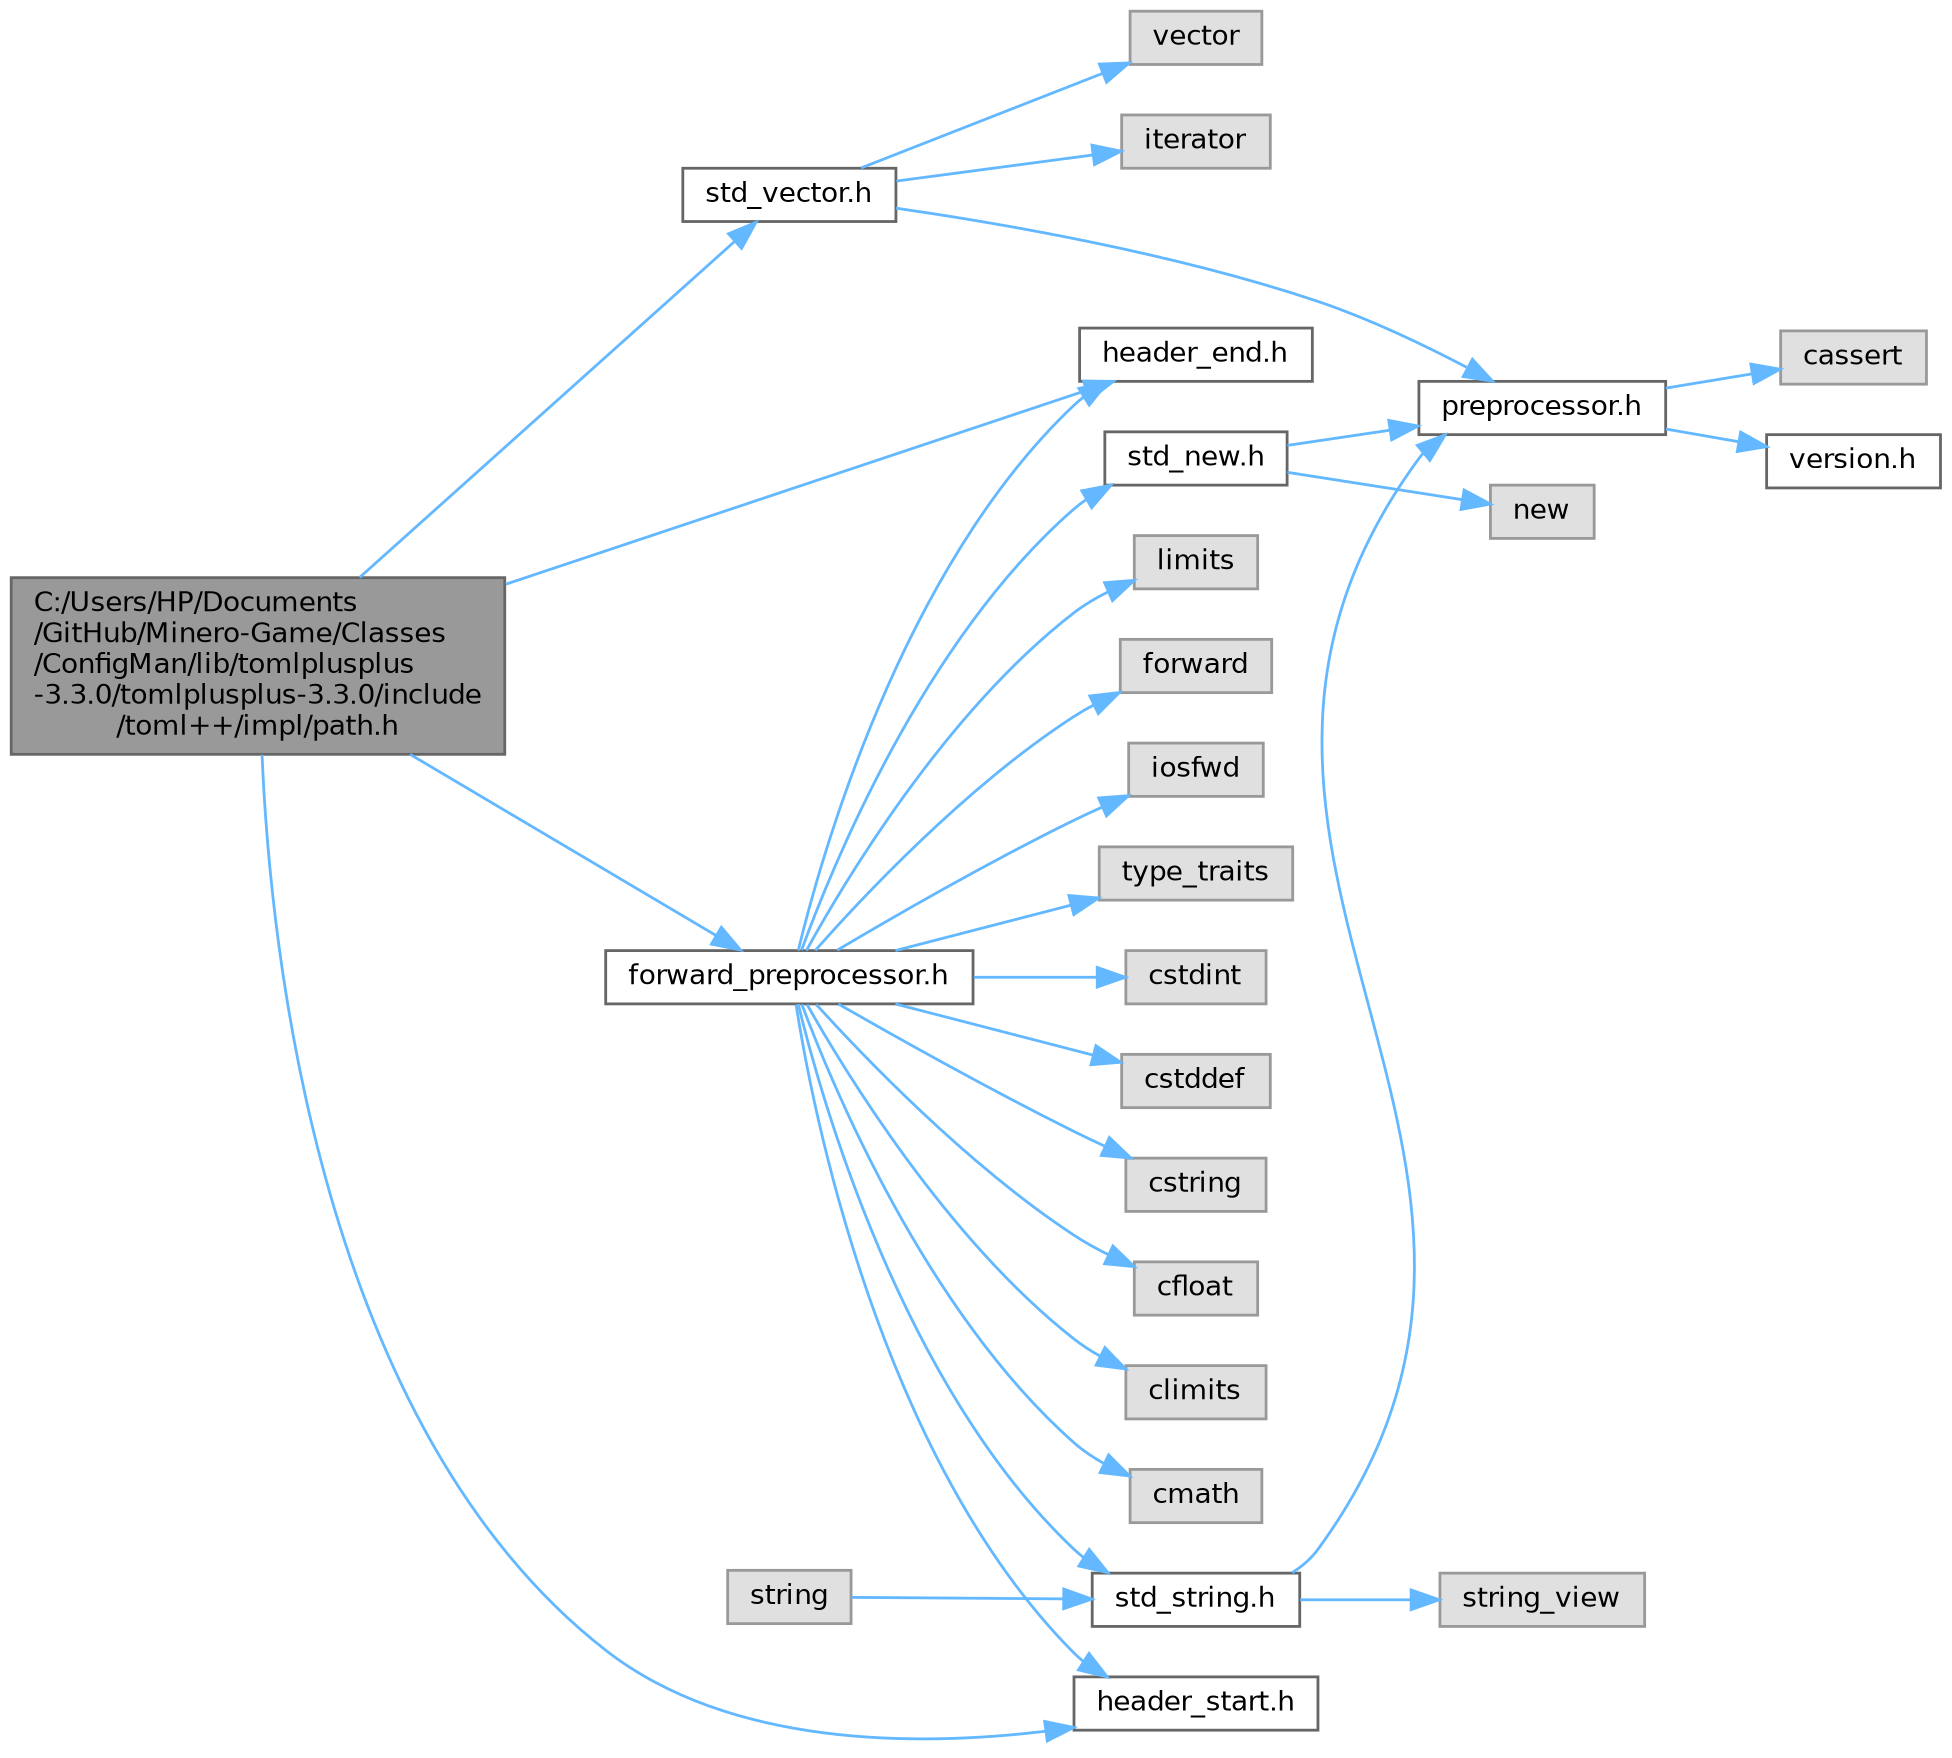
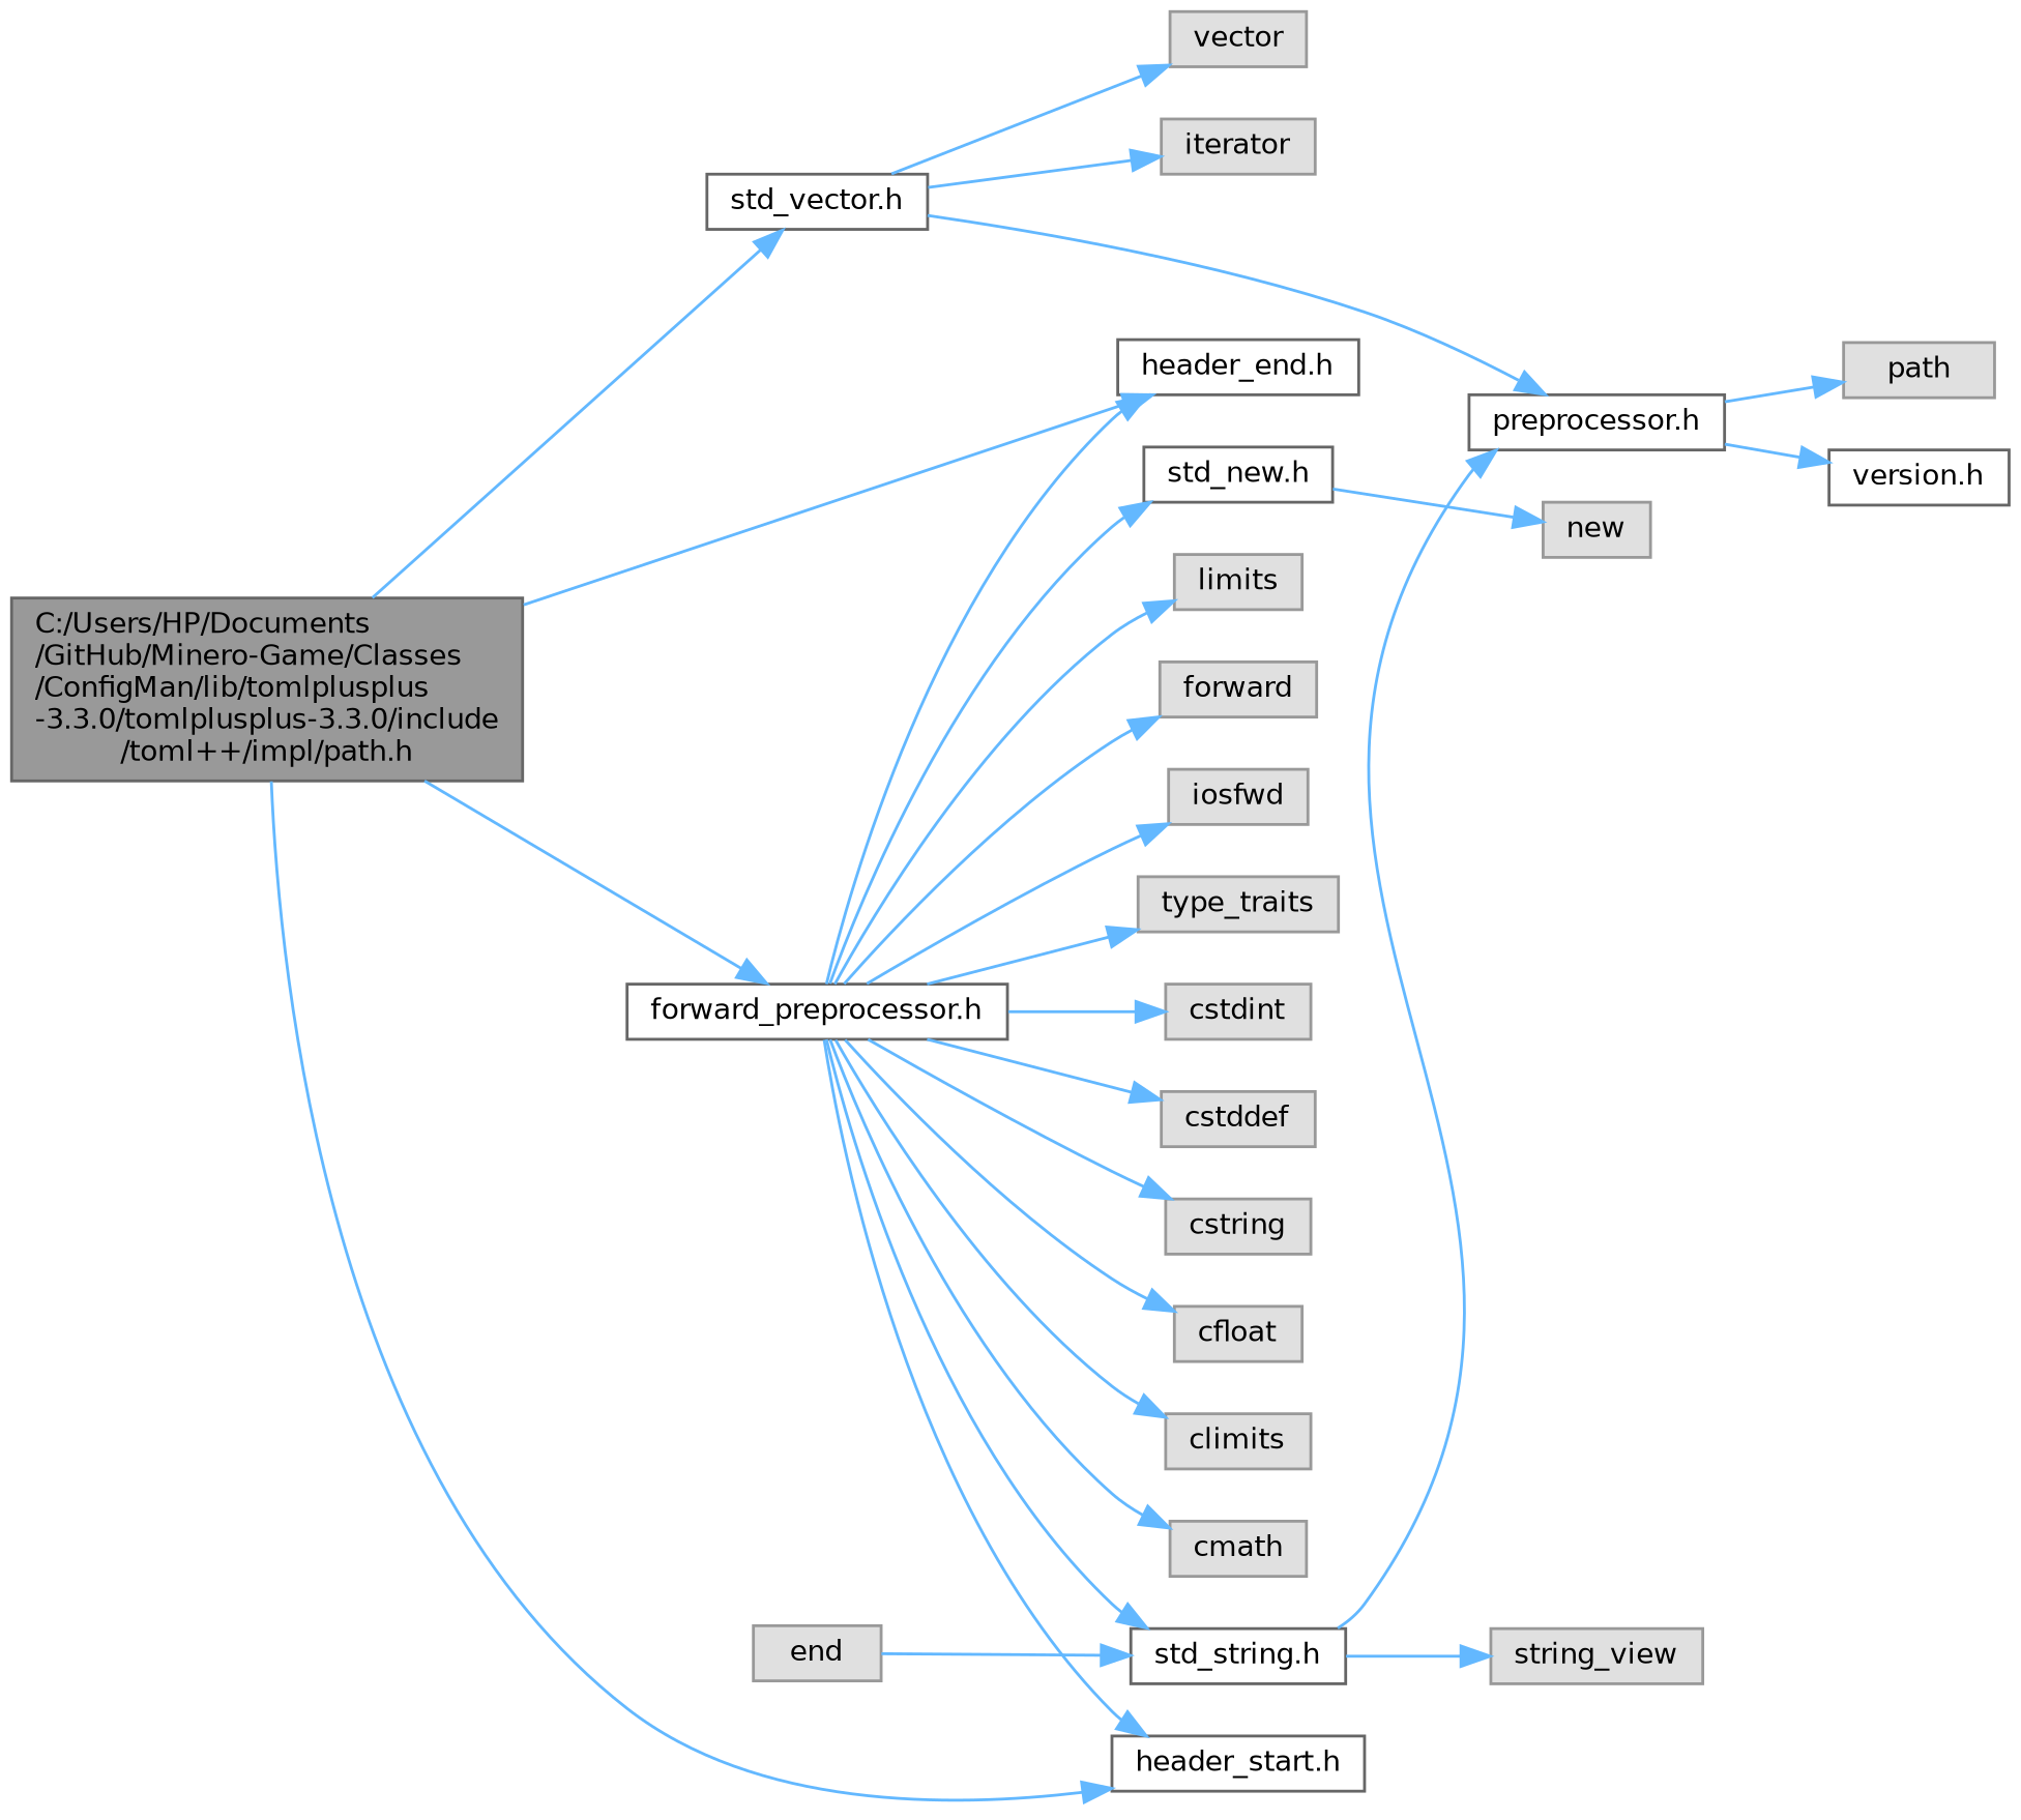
  digraph {
    rankdir=LR
    node [color=grey60 fillcolor="#E0E0E0" fontname=Helvetica fontsize=10 shape=box style=filled]
    edge [color=steelblue1 fontname=Helvetica fontsize=10 labelfontname=Helvetica labelfontsize=10 style=solid]
    n1 [color=gray40 fillcolor=grey60 fontcolor=black height=0.2 label="C:/Users/HP/Documents\l/GitHub/Minero-Game/Classes\l/ConfigMan/lib/tomlplusplus\l-3.3.0/tomlplusplus-3.3.0/include\l/toml++/impl/path.h" width=0.4]
    n2 [color=grey40 fillcolor=white height=0.2 label="forward_preprocessor.h" width=0.4]
    n3 [color=grey40 fillcolor=white height=0.2 label="header_start.h" width=0.4]
    n4 [color=grey40 fillcolor=white height=0.2 label="header_end.h" width=0.4]
    n5 [color=grey40 fillcolor=white height=0.2 label="std_vector.h" width=0.4]
    n6 [color=grey40 fillcolor=white height=0.2 label="std_string.h" width=0.4]
    n7 [color=grey40 fillcolor=white height=0.2 label="std_new.h" width=0.4]
    n8 [height=0.2 label=cstdint width=0.4]
    n9 [height=0.2 label=cstddef width=0.4]
    n10 [height=0.2 label=cstring width=0.4]
    n11 [height=0.2 label=cfloat width=0.4]
    n12 [height=0.2 label=climits width=0.4]
    n13 [height=0.2 label=cmath width=0.4]
    n14 [height=0.2 label=limits width=0.4]
    n15 [height=0.2 label=forward width=0.4]
    n16 [height=0.2 label=iosfwd width=0.4]
    n17 [height=0.2 label=type_traits width=0.4]
    n18 [color=grey40 fillcolor=white height=0.2 label="preprocessor.h" width=0.4]
    n19 [height=0.2 label=vector width=0.4]
    n20 [height=0.2 label=iterator width=0.4]
    n21 [height=0.2 label=string_view width=0.4]
    n22 [height=0.2 label=new width=0.4]
-   n23 [height=0.2 label=cassert width=0.4]
+   n23 [height=0.2 label=path width=0.4]
    n24 [color=grey40 fillcolor=white height=0.2 label="version.h" width=0.4]
-   n25 [height=0.2 label=string width=0.4]
+   n25 [height=0.2 label=end width=0.4]
    n1 -> n2
    n1 -> n3
    n1 -> n4
    n1 -> n5
    n2 -> n3
    n2 -> n4
    n2 -> n6
    n2 -> n7
    n2 -> n8
    n2 -> n9
    n2 -> n10
    n2 -> n11
    n2 -> n12
    n2 -> n13
    n2 -> n14
    n2 -> n15
    n2 -> n16
    n2 -> n17
    n5 -> n18
    n5 -> n19
    n5 -> n20
    n6 -> n18
    n6 -> n21
-   n7 -> n18
    n7 -> n22
    n18 -> n23
    n18 -> n24
    n25 -> n6
  }
